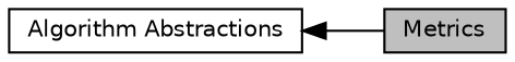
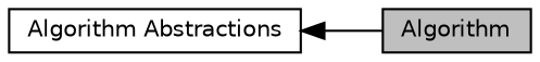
  digraph {
    rankdir=LR
    node [color=black fontname=Helvetica fontsize=10 shape=box style=filled]
    n1 [fillcolor=white height=0.2 label="Algorithm Abstractions" width=0.4]
-   n2 [fillcolor=grey75 fontcolor=black height=0.2 label=Metrics width=0.4]
+   n2 [fillcolor=grey75 fontcolor=black height=0.2 label=Algorithm width=0.4]
    n1 -> n2 [dir=back fontname=Helvetica fontsize=10 labelfontname=Helvetica labelfontsize=10 shape=plaintext style=solid]
  }
